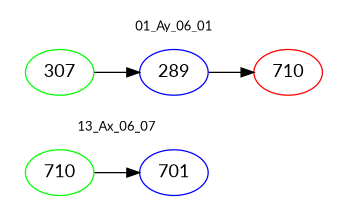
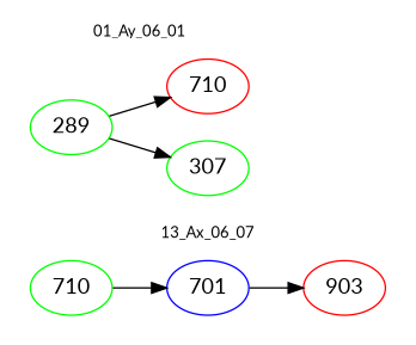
  digraph {
    fontname=Lato
    rankdir=LR
    node [color=green fontname=Lato]
    edge [color=black fontname=Lato]
    n1 [label=710]
    n2 [color=blue label=701]
+   n3 [color=red label=903]
    n4 [label=307]
-   n5 [color=blue label=289]
+   n5 [label=289]
    n6 [color=red label=710]
    subgraph cluster_1 {
      color=white
      fontsize=10
      label="13_Ax_06_07"
      n1
      n2
+     n3
    }
    subgraph cluster_2 {
      color=white
      fontsize=10
      label="01_Ay_06_01"
      n4
      n5
      n6
    }
    n1 -> n2
-   n4 -> n5
+   n2 -> n3
+   n5 -> n4
    n5 -> n6
  }
